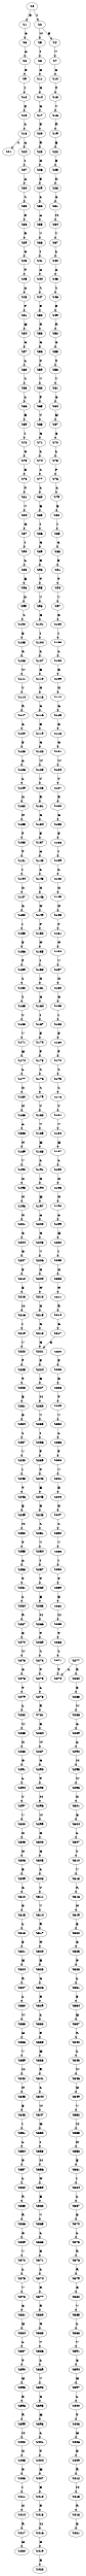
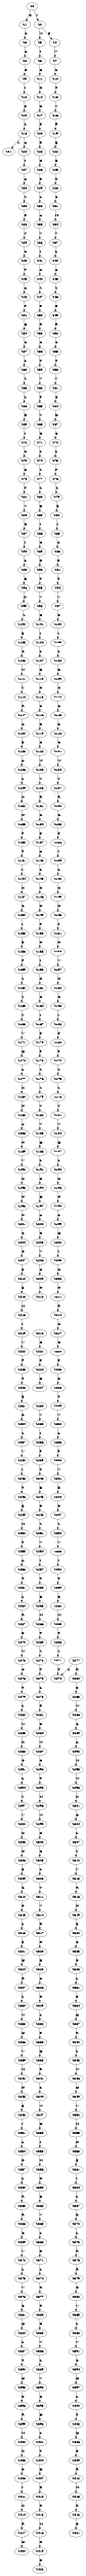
  strict digraph {
    S0
    S1
    S2
    S3
    S4
    S5
    S6
    S7
    S8
    S9
    S10
    S11
    S12
    S13
    S14
    S15
    S16
    S17
    S18
    S19
    S20
    S21
    S24
    S22
    S23
    S25
    S26
    S27
    S28
    S29
    S30
    S31
    S32
    S33
    S34
    S35
    S36
    S37
    S38
    S39
    S40
    S41
    S42
    S43
    S44
    S45
    S46
    S47
    S48
    S49
    S50
    S51
    S52
    S53
    S54
    S55
    S56
    S57
    S58
    S59
    S60
    S61
    S62
    S63
    S64
    S65
    S66
    S67
    S68
    S69
    S70
    S71
    S72
    S73
    S74
    S75
    S76
    S77
    S78
    S79
    S80
    S81
    S82
    S83
    S84
    S85
    S86
    S87
    S88
    S89
    S90
    S91
    S92
    S93
    S94
    S95
    S96
    S97
    S98
    S99
    S100
    S101
    S102
    S103
    S104
    S105
    S106
    S107
    S108
    S109
    S110
    S111
    S112
    S113
    S114
    S115
    S116
    S117
    S118
    S119
    S120
    S121
    S122
    S123
    S124
    S125
    S126
    S127
    S128
    S129
    S130
    S131
    S132
    S133
    S134
    S135
    S136
    S137
    S138
    S139
    S140
    S141
    S142
    S143
    S144
    S145
    S146
    S147
    S148
    S149
    S150
    S151
    S152
    S153
    S154
    S155
    S156
    S157
    S158
    S159
    S160
    S161
    S162
    S163
    S164
    S165
    S166
    S167
    S168
    S169
    S170
    S171
    S172
    S173
    S174
    S175
    S176
    S177
    S178
    S179
    S180
    S181
    S182
    S183
    S184
    S185
    n187 [label=S686]
    S187
    S188
    S189
    S190
    S191
    S192
    S193
    S194
    S195
    S196
    S197
    S198
    S199
    S200
    S201
    S202
    S203
    S204
    S205
    S206
    S207
    S208
    S209
    S210
    S211
    S212
    S213
    S214
-   S215
    S216
    S217
    S218
    S219
    S220
    S221
    S222
    S223
    S224
    S225
    S226
    S227
    S228
    S229
    S230
    S231
    S232
    S233
    S234
    S235
    S236
    S237
    S238
    S239
    S240
    S241
    S242
    S243
    S244
    S245
    S246
    S247
    S248
    S249
    S250
    S251
    S252
    S253
    S254
    S255
    S256
    S257
    S258
    S259
    S260
    S261
    S262
    S263
    S264
    S265
    S266
    S267
    S268
    S269
    S270
    S271
    S272
    S273
    S274
    S275
    S276
    S278
    S279
    S277
    S280
-   S281 [label=S781]
+   S281
    S282
    S283
    S284
    S285
    S286
    S287
    S288
    S289
    S290
    S291
    S292
    S293
    S294
    S295
    S296
    S297
    S298
    S299
    S300
    S301
    S302
    S303
    S304
    S305
    S306
    S307
    S308
    S309
    S310
    S311
    S312
    S313
    S314
    S315
    S316
    S317
    S318
    S319
    S320
    S321
    S322
    S323
    S324
    S325
    S326
    S327
    S328
    S329
    S330
    S331
    S332
    S333
    S334
    S335
    S336
    S337
    S338
    S339
    S340
    S341
    S342
    S343
    S344
    S345
    S346
    S347
    S348
    S349
    S350
    S351
    S352
    S353
    S354
    S355
    S356
    S357
    S358
    S359
    S360
    S361
    S362
    S363
    S364
    S365
    S366
    S367
    S368
    S369
    S370
    S371
    S372
    S373
    S374
    S375
    S376
    S377
    S378
    S379
    S380
    S381
    S382
    S383
    S384
    S385
    S386
    S387
    S388
    S389
    S390
    S391
    S392
    S393
    S394
    S395
    S396
    S397
    S398
    S399
    S400
    S401
    S402
    S403
    S404
    S405
    S406
    S407
    S408
    S409
    S410
    S411
    S412
    S413
    S414
    S415
    S416
    S417
    S418
    S419
    S420
    S421
    S422
    S0 -> S1 [label=Q]
    S0 -> S2 [label=I]
    S1 -> S3 [label=C]
    S2 -> S4 [label=F]
    S2 -> S5 [label=W]
    S3 -> S6 [label=A]
    S4 -> S7 [label=V]
    S5 -> S8 [label=I]
    S6 -> S9 [label=F]
    S7 -> S10 [label=G]
    S8 -> S11 [label=K]
    S9 -> S12 [label=I]
    S10 -> S13 [label=T]
    S11 -> S14 [label=K]
    S12 -> S15 [label=F]
    S13 -> S16 [label=V]
    S14 -> S17 [label=K]
    S15 -> S18 [label=L]
    S16 -> S19 [label=R]
    S17 -> S20 [label=F]
    S18 -> S21 [label=S]
    S18 -> S24 [label=A]
    S19 -> S22 [label=E]
    S20 -> S23 [label=R]
    S24 -> S27 [label=I]
    S22 -> S25 [label=E]
    S23 -> S26 [label=K]
    S25 -> S28 [label=K]
    S26 -> S29 [label=F]
    S27 -> S30 [label=A]
    S28 -> S31 [label=G]
    S29 -> S32 [label=L]
    S30 -> S33 [label=S]
    S31 -> S34 [label=M]
    S32 -> S35 [label=A]
    S33 -> S36 [label=F]
    S34 -> S37 [label=V]
    S35 -> S38 [label=V]
-   S36 -> S39 [label=R]
+   S36 -> S39 [label=Y]
    S37 -> S40 [label=L]
    S38 -> S41 [label=I]
    S39 -> S42 [label=G]
    S40 -> S43 [label=A]
    S41 -> S44 [label=A]
    S42 -> S45 [label=T]
    S43 -> S46 [label=S]
    S44 -> S47 [label=S]
    S45 -> S48 [label=A]
    S46 -> S49 [label=F]
    S47 -> S50 [label=F]
    S48 -> S51 [label=P]
    S49 -> S52 [label=R]
    S50 -> S53 [label=R]
    S51 -> S54 [label=H]
    S52 -> S55 [label=G]
    S53 -> S56 [label=G]
    S54 -> S57 [label=G]
    S55 -> S58 [label=T]
    S56 -> S59 [label=T]
    S57 -> S60 [label=L]
    S58 -> S61 [label=V]
    S59 -> S62 [label=V]
    S60 -> S63 [label=S]
    S61 -> S64 [label=Q]
    S62 -> S65 [label=P]
    S63 -> S66 [label=L]
    S64 -> S67 [label=H]
    S65 -> S68 [label=Y]
    S66 -> S69 [label=E]
    S67 -> S70 [label=G]
    S68 -> S71 [label=G]
    S69 -> S72 [label=I]
    S70 -> S73 [label=L]
    S71 -> S74 [label=L]
    S72 -> S75 [label=G]
    S73 -> S76 [label=P]
    S74 -> S77 [label=S]
    S75 -> S78 [label=D]
    S76 -> S79 [label=L]
    S77 -> S80 [label=L]
    S78 -> S81 [label=T]
    S79 -> S82 [label=E]
    S80 -> S83 [label=E]
    S81 -> S84 [label=V]
    S82 -> S85 [label=I]
    S83 -> S86 [label=I]
    S84 -> S87 [label=Q]
    S85 -> S88 [label=G]
    S86 -> S89 [label=G]
    S87 -> S90 [label=I]
    S88 -> S91 [label=D]
    S89 -> S92 [label=D]
    S90 -> S93 [label=L]
    S91 -> S94 [label=T]
    S92 -> S95 [label=T]
    S93 -> S96 [label=E]
    S94 -> S97 [label=V]
    S95 -> S98 [label=V]
    S96 -> S99 [label=K]
    S97 -> S100 [label=Q]
    S98 -> S101 [label=Q]
    S99 -> S102 [label=S]
    S100 -> S103 [label=I]
    S101 -> S104 [label=I]
    S102 -> S105 [label=E]
    S103 -> S106 [label=L]
    S104 -> S107 [label=L]
    S105 -> S108 [label=G]
    S106 -> S109 [label=E]
    S107 -> S110 [label=E]
    S108 -> S111 [label=W]
    S109 -> S112 [label=K]
    S110 -> S113 [label=K]
    S111 -> S114 [label=Y]
    S112 -> S115 [label=G]
    S113 -> S116 [label=C]
    S114 -> S117 [label=R]
    S115 -> S118 [label=E]
    S116 -> S119 [label=D]
    S117 -> S120 [label=G]
    S118 -> S121 [label=G]
    S119 -> S122 [label=G]
    S120 -> S123 [label=F]
    S121 -> S124 [label=W]
    S122 -> S125 [label=W]
    S123 -> S126 [label=A]
    S124 -> S127 [label=Y]
    S125 -> S128 [label=Y]
    S126 -> S129 [label=L]
    S127 -> S130 [label=R]
    S128 -> S131 [label=R]
    S129 -> S132 [label=K]
    S130 -> S133 [label=G]
    S131 -> S134 [label=G]
    S132 -> S135 [label=N]
    S133 -> S136 [label=F]
    S134 -> S137 [label=F]
    S135 -> S138 [label=P]
    S136 -> S139 [label=I]
    S137 -> S140 [label=A]
    S138 -> S141 [label=T]
    S139 -> S142 [label=L]
    S140 -> S143 [label=L]
    S141 -> S144 [label=I]
    S142 -> S145 [label=K]
    S143 -> S146 [label=K]
    S144 -> S147 [label=K]
    S145 -> S148 [label=N]
    S146 -> S149 [label=N]
    S147 -> S150 [label=G]
    S148 -> S151 [label=P]
    S149 -> S152 [label=P]
    S150 -> S153 [label=I]
    S151 -> S154 [label=N]
    S152 -> S155 [label=N]
    S153 -> S156 [label=F]
    S154 -> S157 [label=V]
    S155 -> S158 [label=I]
    S156 -> S159 [label=P]
    S157 -> S160 [label=K]
    S158 -> S161 [label=K]
    S159 -> S162 [label=S]
    S160 -> S163 [label=G]
    S161 -> S164 [label=G]
    S162 -> S165 [label=S]
    S163 -> S166 [label=I]
    S164 -> S167 [label=I]
    S165 -> S168 [label=Y]
    S166 -> S169 [label=F]
    S167 -> S170 [label=F]
    S168 -> S171 [label=V]
    S169 -> S172 [label=P]
    S170 -> S173 [label=P]
    S171 -> S174 [label=H]
    S172 -> S175 [label=S]
    S173 -> S176 [label=S]
    S174 -> S177 [label=L]
    S175 -> S178 [label=S]
    S176 -> S179 [label=S]
    S177 -> S180 [label=K]
    S178 -> S181 [label=Y]
    S179 -> S182 [label=Y]
    S180 -> S183 [label=N]
    S181 -> S184 [label=V]
    S182 -> S185 [label=V]
    S183 -> n187 [label=A]
    S184 -> S187 [label=H]
    S185 -> S188 [label=H]
    n187 -> S189 [label=N]
    S187 -> S190 [label=L]
    S188 -> S191 [label=L]
    S189 -> S192 [label=V]
    S190 -> S193 [label=K]
    S191 -> S194 [label=K]
    S192 -> S195 [label=K]
    S193 -> S196 [label=N]
    S194 -> S197 [label=H]
    S195 -> S198 [label=N]
    S196 -> S199 [label=A]
    S197 -> S200 [label=A]
    S198 -> S201 [label=K]
    S199 -> S202 [label=H]
    S200 -> S203 [label=G]
    S201 -> S204 [label=G]
    S202 -> S205 [label=I]
    S203 -> S206 [label=V]
    S204 -> S207 [label=Q]
    S205 -> S208 [label=K]
    S206 -> S209 [label=K]
    S207 -> S210 [label=F]
    S208 -> S211 [label=N]
    S209 -> S212 [label=N]
    S210 -> S213 [label=E]
    S211 -> S214 [label=R]
-   S212 -> S215 [label=K]
    S213 -> S216 [label=M]
    S214 -> S217 [label=G]
-   S215 -> S218 [label=G]
    S216 -> S219 [label=I]
-   S217 -> S221 [label=Q]
+   S217 -> S220 [label=Q]
    S218 -> S221 [label=Q]
    S219 -> S222 [label=V]
    S220 -> S223 [label=F]
    S221 -> S224 [label=F]
    S222 -> S225 [label=P]
    S223 -> S226 [label=E]
    S224 -> S227 [label=E]
    S225 -> S228 [label=T]
    S226 -> S229 [label=T]
-   S227 -> S230 [label=M]
    S228 -> S231 [label=E]
    S229 -> S232 [label=V]
    S230 -> S233 [label=V]
    S231 -> S234 [label=D]
    S232 -> S235 [label=L]
    S233 -> S236 [label=I]
    S234 -> S237 [label=S]
    S235 -> S238 [label=P]
    S236 -> S239 [label=P]
    S237 -> S240 [label=V]
    S238 -> S241 [label=V]
    S239 -> S242 [label=T]
    S240 -> S243 [label=I]
    S241 -> S244 [label=E]
    S242 -> S245 [label=E]
    S243 -> S246 [label=T]
    S244 -> S247 [label=D]
    S245 -> S248 [label=D]
    S246 -> S249 [label=E]
    S247 -> S250 [label=S]
    S248 -> S251 [label=S]
    S249 -> S252 [label=M]
    S250 -> S253 [label=V]
    S251 -> S254 [label=V]
    S252 -> S255 [label=T]
    S253 -> S256 [label=I]
    S254 -> S257 [label=I]
    S255 -> S258 [label=A]
    S256 -> S259 [label=T]
    S257 -> S260 [label=T]
    S258 -> S261 [label=T]
    S259 -> S262 [label=E]
    S260 -> S263 [label=E]
    S261 -> S264 [label=L]
    S262 -> S265 [label=M]
    S263 -> S266 [label=M]
    S264 -> S267 [label=R]
    S265 -> S268 [label=T]
    S266 -> S269 [label=T]
    S267 -> S270 [label=D]
    S268 -> S271 [label=S]
    S269 -> S272 [label=S]
    S270 -> S273 [label=W]
    S271 -> S274 [label=T]
    S272 -> S275 [label=T]
    S273 -> S276 [label=G]
    S275 -> S278 [label=L]
    S276 -> S279 [label=T]
    S278 -> S281 [label=R]
    S279 -> S282 [label=L]
    S277 -> S274 [label=L]
    S277 -> S280 [label=R]
    S280 -> S283 [label=E]
    S281 -> S284 [label=D]
    S282 -> S285 [label=W]
    S283 -> S286 [label=W]
    S284 -> S287 [label=W]
    S285 -> S288 [label=K]
    S286 -> S289 [label=G]
    S287 -> S290 [label=G]
    S288 -> S291 [label=Q]
    S289 -> S292 [label=A]
    S290 -> S293 [label=T]
    S291 -> S294 [label=L]
    S292 -> S295 [label=M]
    S293 -> S296 [label=M]
    S294 -> S297 [label=Y]
    S295 -> S298 [label=W]
    S296 -> S299 [label=W]
    S297 -> S300 [label=V]
    S298 -> S301 [label=K]
    S299 -> S302 [label=K]
    S300 -> S303 [label=K]
    S301 -> S304 [label=Q]
    S302 -> S305 [label=Q]
    S303 -> S306 [label=N]
    S304 -> S307 [label=L]
    S305 -> S308 [label=L]
    S306 -> S309 [label=E]
    S307 -> S310 [label=Y]
    S308 -> S311 [label=Y]
    S309 -> S312 [label=G]
    S310 -> S313 [label=V]
    S311 -> S314 [label=V]
    S312 -> S315 [label=D]
    S313 -> S316 [label=R]
    S314 -> S317 [label=R]
    S315 -> S318 [label=L]
    S316 -> S319 [label=N]
    S317 -> S320 [label=N]
    S318 -> S321 [label=F]
    S319 -> S322 [label=E]
    S320 -> S323 [label=E]
    S321 -> S324 [label=H]
    S322 -> S325 [label=G]
    S323 -> S326 [label=G]
    S324 -> S327 [label=R]
    S325 -> S328 [label=D]
    S326 -> S329 [label=D]
    S327 -> S330 [label=L]
    S328 -> S331 [label=L]
    S329 -> S332 [label=L]
    S330 -> S333 [label=W]
    S331 -> S334 [label=F]
    S332 -> S335 [label=F]
    S333 -> S336 [label=H]
    S334 -> S337 [label=H]
    S335 -> S338 [label=H]
    S336 -> S339 [label=V]
    S337 -> S340 [label=R]
    S338 -> S341 [label=R]
    S339 -> S342 [label=M]
    S340 -> S343 [label=L]
    S341 -> S344 [label=L]
    S342 -> S345 [label=N]
    S343 -> S346 [label=W]
    S344 -> S347 [label=W]
    S345 -> S348 [label=E]
    S346 -> S349 [label=H]
    S347 -> S350 [label=H]
    S348 -> S351 [label=I]
    S349 -> S352 [label=V]
    S350 -> S353 [label=I]
    S351 -> S354 [label=L]
    S352 -> S355 [label=M]
    S353 -> S356 [label=M]
    S354 -> S357 [label=D]
    S355 -> S358 [label=N]
    S356 -> S359 [label=N]
    S357 -> S360 [label=L]
    S358 -> S361 [label=E]
    S359 -> S362 [label=E]
    S360 -> S363 [label=R]
    S361 -> S364 [label=I]
    S362 -> S365 [label=V]
    S363 -> S366 [label=R]
    S364 -> S367 [label=L]
    S365 -> S368 [label=L]
    S366 -> S369 [label=Q]
    S367 -> S370 [label=D]
    S368 -> S371 [label=D]
    S369 -> S372 [label=V]
    S370 -> S373 [label=L]
    S371 -> S374 [label=L]
    S372 -> S375 [label=L]
    S373 -> S376 [label=R]
    S374 -> S377 [label=R]
    S375 -> S378 [label=V]
    S376 -> S379 [label=R]
    S377 -> S380 [label=R]
    S378 -> S381 [label=G]
    S379 -> S382 [label=Q]
    S380 -> S383 [label=Q]
    S381 -> S384 [label=H]
    S382 -> S385 [label=V]
    S383 -> S386 [label=V]
    S384 -> S387 [label=L]
    S385 -> S388 [label=L]
    S386 -> S389 [label=L]
    S387 -> S390 [label=T]
    S388 -> S391 [label=V]
    S389 -> S392 [label=V]
    S390 -> S393 [label=H]
    S391 -> S394 [label=G]
    S392 -> S395 [label=G]
    S393 -> S396 [label=D]
    S394 -> S397 [label=H]
    S395 -> S398 [label=H]
    S396 -> S399 [label=R]
    S397 -> S400 [label=L]
    S398 -> S401 [label=L]
    S399 -> S402 [label=M]
    S400 -> S403 [label=T]
    S401 -> S404 [label=T]
    S402 -> S405 [label=K]
    S403 -> S406 [label=H]
    S404 -> S407 [label=H]
    S405 -> S408 [label=D]
    S406 -> S409 [label=D]
    S407 -> S410 [label=D]
    S408 -> S411 [label=I]
    S409 -> S412 [label=R]
    S410 -> S413 [label=R]
    S411 -> S414 [label=K]
    S412 -> S415 [label=M]
    S413 -> S416 [label=M]
    S414 -> S417 [label=R]
    S415 -> S418 [label=R]
    S416 -> S419 [label=K]
    S417 -> S420 [label=H]
    S418 -> S421 [label=D]
    S419 -> S422 [label=D]
  }
